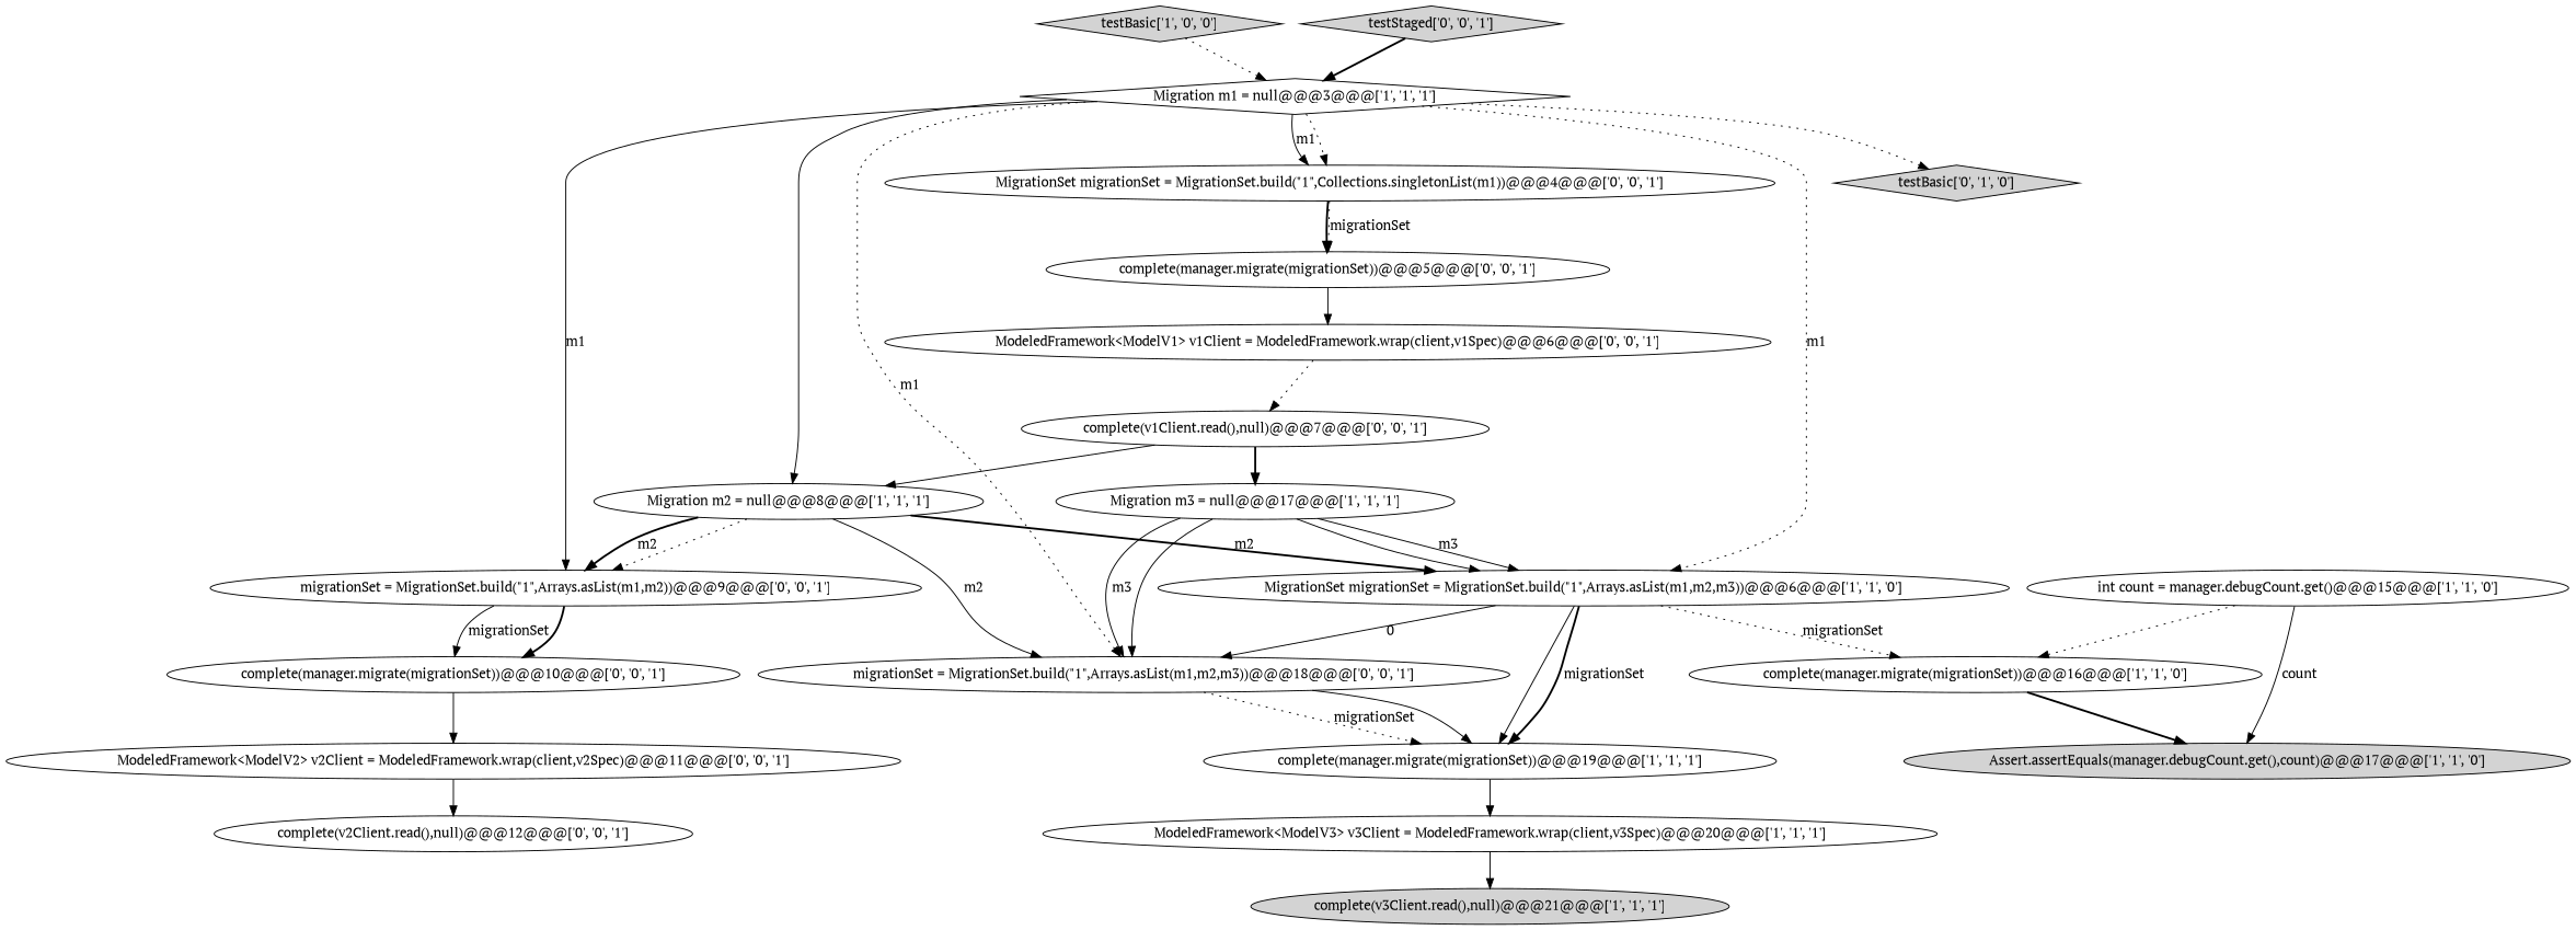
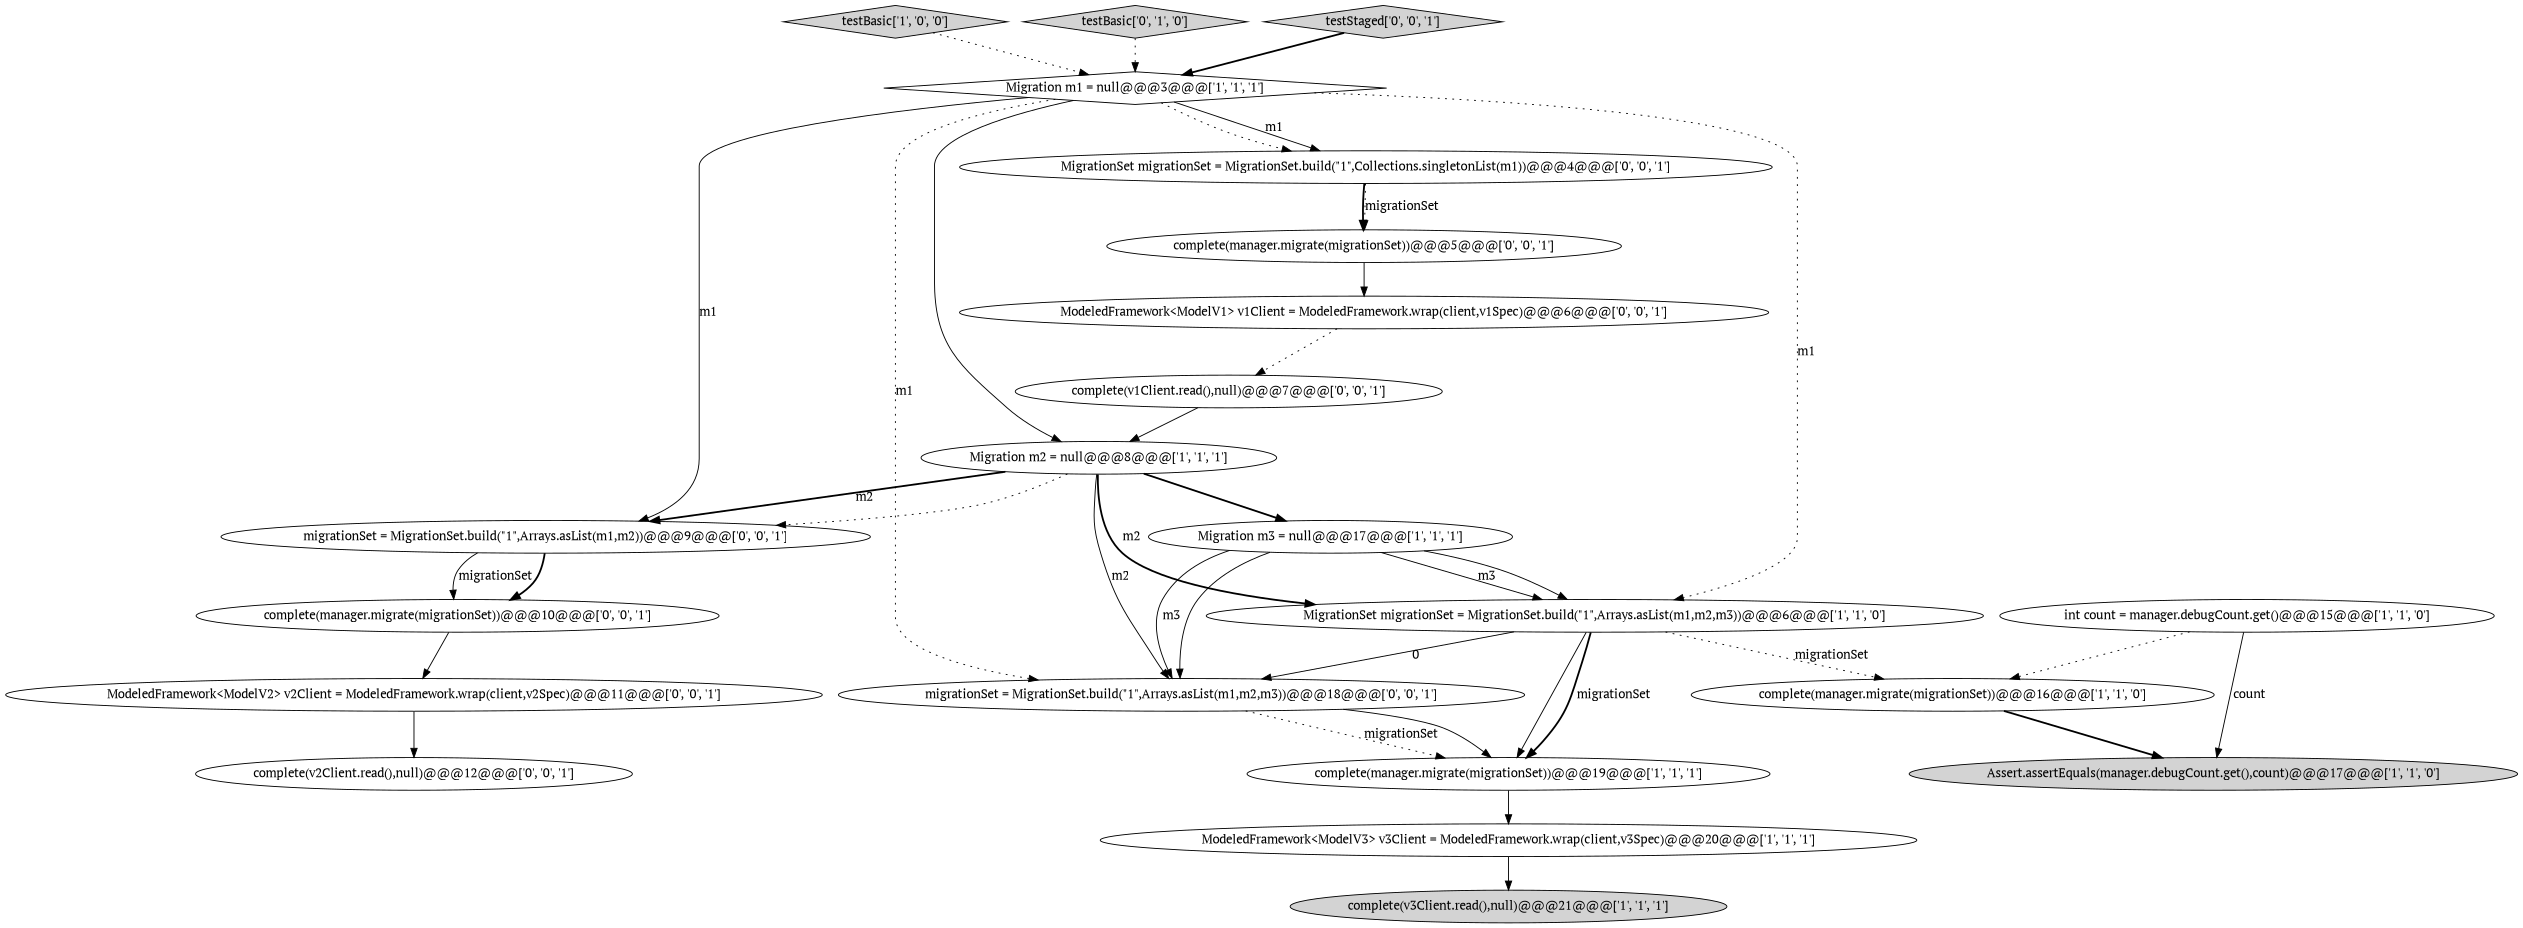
  digraph {
    fontname="PT Serif"
    node [fillcolor=white fontname="PT Serif" shape=ellipse style=filled]
    edge [fontname="PT Serif" style=solid]
    n1 [fillcolor=lightgray label="testBasic['1', '0', '0']" shape=diamond]
    n2 [label="Migration m1 = null@@@3@@@['1', '1', '1']" shape=diamond]
    n3 [label="Migration m2 = null@@@8@@@['1', '1', '1']"]
    n4 [label="MigrationSet migrationSet = MigrationSet.build(\"1\",Arrays.asList(m1,m2,m3))@@@6@@@['1', '1', '0']"]
    n5 [label="migrationSet = MigrationSet.build(\"1\",Arrays.asList(m1,m2,m3))@@@18@@@['0', '0', '1']"]
    n6 [label="migrationSet = MigrationSet.build(\"1\",Arrays.asList(m1,m2))@@@9@@@['0', '0', '1']"]
    n7 [label="MigrationSet migrationSet = MigrationSet.build(\"1\",Collections.singletonList(m1))@@@4@@@['0', '0', '1']"]
    n8 [label="complete(manager.migrate(migrationSet))@@@19@@@['1', '1', '1']"]
    n9 [label="ModeledFramework<ModelV3> v3Client = ModeledFramework.wrap(client,v3Spec)@@@20@@@['1', '1', '1']"]
    n10 [fillcolor=lightgray label="complete(v3Client.read(),null)@@@21@@@['1', '1', '1']"]
    n11 [label="int count = manager.debugCount.get()@@@15@@@['1', '1', '0']"]
    n12 [label="complete(manager.migrate(migrationSet))@@@16@@@['1', '1', '0']"]
    n13 [fillcolor=lightgray label="Assert.assertEquals(manager.debugCount.get(),count)@@@17@@@['1', '1', '0']"]
    n14 [label="ModeledFramework<ModelV1> v1Client = ModeledFramework.wrap(client,v1Spec)@@@6@@@['0', '0', '1']"]
    n15 [label="complete(v1Client.read(),null)@@@7@@@['0', '0', '1']"]
    n16 [label="Migration m3 = null@@@17@@@['1', '1', '1']"]
    n17 [label="complete(manager.migrate(migrationSet))@@@10@@@['0', '0', '1']"]
    n18 [label="ModeledFramework<ModelV2> v2Client = ModeledFramework.wrap(client,v2Spec)@@@11@@@['0', '0', '1']"]
    n19 [label="complete(v2Client.read(),null)@@@12@@@['0', '0', '1']"]
    n20 [label="complete(manager.migrate(migrationSet))@@@5@@@['0', '0', '1']"]
    n21 [fillcolor=lightgray label="testBasic['0', '1', '0']" shape=diamond]
    n22 [fillcolor=lightgray label="testStaged['0', '0', '1']" shape=diamond]
    n1 -> n2 [style=dotted]
    n2 -> n3
    n2 -> n4 [label=m1 style=dotted]
    n2 -> n5 [label=m1 style=dotted]
    n2 -> n6 [label=m1]
    n2 -> n7 [label=m1]
    n2 -> n7 [style=dotted]
    n3 -> n4 [label=m2 style=bold]
    n3 -> n5 [label=m2]
    n3 -> n6 [style=dotted]
    n3 -> n6 [label=m2 style=bold]
-   n15 -> n16 [style=bold]
+   n3 -> n16 [style=bold]
    n4 -> n5 [label=0]
    n4 -> n8
    n4 -> n8 [label=migrationSet style=bold]
    n4 -> n12 [label=migrationSet style=dotted]
    n5 -> n8 [label=migrationSet style=dotted]
    n5 -> n8
    n6 -> n17 [label=migrationSet]
    n6 -> n17 [style=bold]
    n7 -> n20 [label=migrationSet style=dotted]
    n7 -> n20 [style=bold]
    n8 -> n9
    n9 -> n10
    n11 -> n12 [style=dotted]
    n11 -> n13 [label=count]
    n12 -> n13 [style=bold]
    n14 -> n15 [style=dotted]
    n15 -> n3
    n16 -> n4 [label=m3]
    n16 -> n4
    n16 -> n5
    n16 -> n5 [label=m3]
    n17 -> n18
    n18 -> n19
    n20 -> n14
-   n2 -> n21 [style=dotted]
+   n21 -> n2 [style=dotted]
    n22 -> n2 [style=bold]
  }
